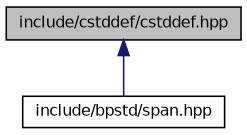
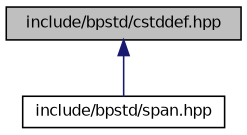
  digraph {
    node [color=black fontname=Helvetica fontsize=10 shape=record style=filled]
-   n1 [fillcolor=grey75 fontcolor=black height=0.2 label="include/cstddef/cstddef.hpp" width=0.4]
+   n1 [fillcolor=grey75 fontcolor=black height=0.2 label="include/bpstd/cstddef.hpp" width=0.4]
    n2 [fillcolor=white height=0.2 label="include/bpstd/span.hpp" width=0.4]
    n1 -> n2 [color=midnightblue dir=back fontname=Helvetica fontsize=10 labelfontname=Helvetica labelfontsize=10 style=solid]
  }
